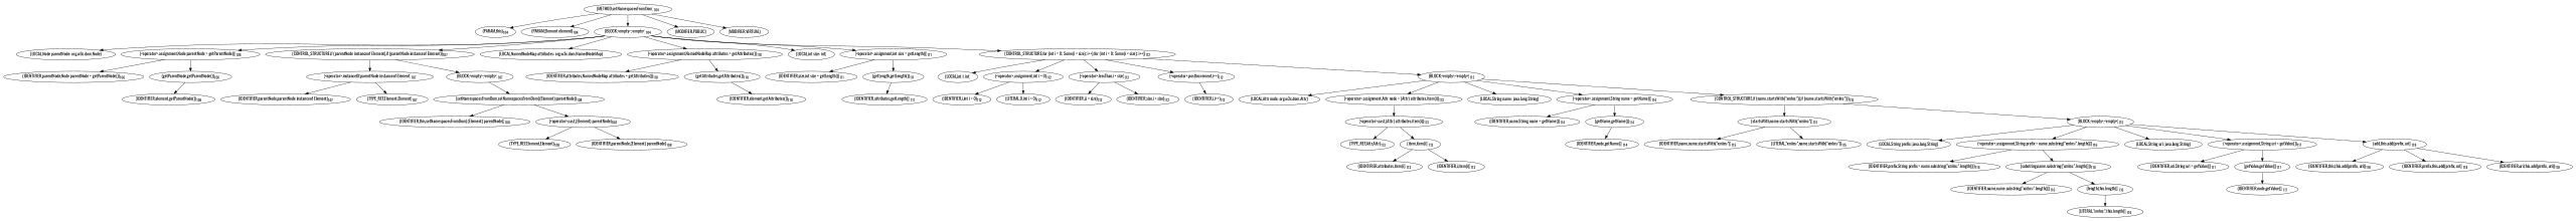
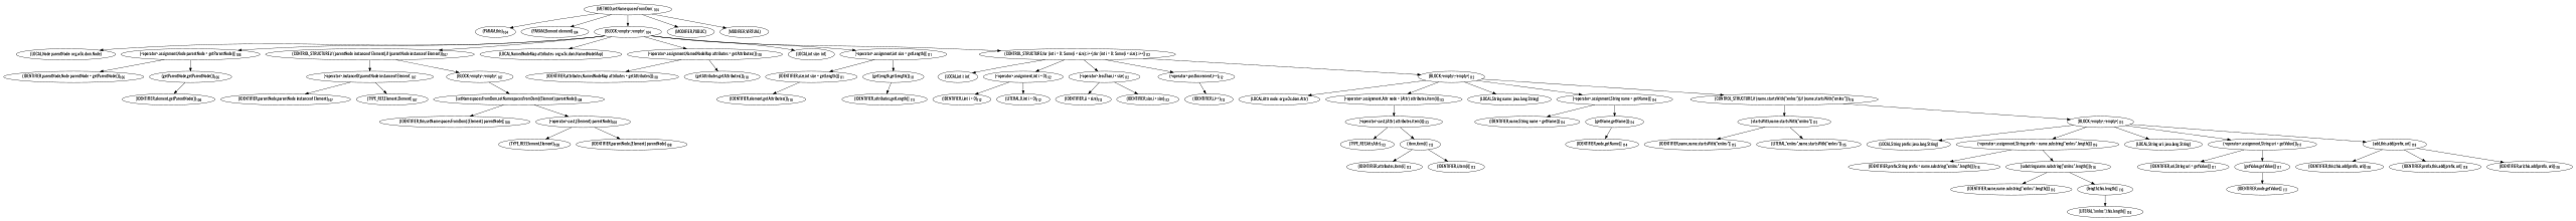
  digraph {
    fontname=Oswald
    node [fontname=Oswald]
    edge [fontname=Oswald]
    n1 [label=<(METHOD,setNamespacesFromDom)<SUB>104</SUB>>]
    n2 [label=<(PARAM,this)<SUB>104</SUB>>]
    n3 [label=<(PARAM,Element element)<SUB>104</SUB>>]
    n4 [label=<(BLOCK,&lt;empty&gt;,&lt;empty&gt;)<SUB>104</SUB>>]
    n5 [label=<(MODIFIER,PUBLIC)>]
    n6 [label=<(MODIFIER,VIRTUAL)>]
    n7 [label=<(LOCAL,Node parentNode: org.w3c.dom.Node)>]
    n8 [label=<(&lt;operator&gt;.assignment,Node parentNode = getParentNode())<SUB>106</SUB>>]
    n9 [label=<(CONTROL_STRUCTURE,if (parentNode instanceof Element),if (parentNode instanceof Element))<SUB>107</SUB>>]
    n10 [label=<(LOCAL,NamedNodeMap attributes: org.w3c.dom.NamedNodeMap)>]
    n11 [label=<(&lt;operator&gt;.assignment,NamedNodeMap attributes = getAttributes())<SUB>110</SUB>>]
    n12 [label=<(LOCAL,int size: int)>]
    n13 [label=<(&lt;operator&gt;.assignment,int size = getLength())<SUB>111</SUB>>]
    n14 [label=<(CONTROL_STRUCTURE,for (int i = 0; Some(i &lt; size); i++),for (int i = 0; Some(i &lt; size); i++))<SUB>112</SUB>>]
    n15 [label=<(IDENTIFIER,parentNode,Node parentNode = getParentNode())<SUB>106</SUB>>]
    n16 [label=<(getParentNode,getParentNode())<SUB>106</SUB>>]
    n17 [label=<(&lt;operator&gt;.instanceOf,parentNode instanceof Element)<SUB>107</SUB>>]
    n18 [label=<(BLOCK,&lt;empty&gt;,&lt;empty&gt;)<SUB>107</SUB>>]
    n19 [label=<(IDENTIFIER,attributes,NamedNodeMap attributes = getAttributes())<SUB>110</SUB>>]
    n20 [label=<(getAttributes,getAttributes())<SUB>110</SUB>>]
    n21 [label=<(IDENTIFIER,size,int size = getLength())<SUB>111</SUB>>]
    n22 [label=<(getLength,getLength())<SUB>111</SUB>>]
    n23 [label=<(LOCAL,int i: int)>]
    n24 [label=<(&lt;operator&gt;.assignment,int i = 0)<SUB>112</SUB>>]
    n25 [label=<(&lt;operator&gt;.lessThan,i &lt; size)<SUB>112</SUB>>]
    n26 [label=<(&lt;operator&gt;.postIncrement,i++)<SUB>112</SUB>>]
    n27 [label=<(BLOCK,&lt;empty&gt;,&lt;empty&gt;)<SUB>112</SUB>>]
    n28 [label=<(IDENTIFIER,element,getParentNode())<SUB>106</SUB>>]
    n29 [label=<(IDENTIFIER,parentNode,parentNode instanceof Element)<SUB>107</SUB>>]
    n30 [label=<(TYPE_REF,Element,Element)<SUB>107</SUB>>]
    n31 [label=<(setNamespacesFromDom,setNamespacesFromDom((Element) parentNode))<SUB>108</SUB>>]
    n32 [label=<(IDENTIFIER,this,setNamespacesFromDom((Element) parentNode))<SUB>108</SUB>>]
    n33 [label=<(&lt;operator&gt;.cast,(Element) parentNode)<SUB>108</SUB>>]
    n34 [label=<(TYPE_REF,Element,Element)<SUB>108</SUB>>]
    n35 [label=<(IDENTIFIER,parentNode,(Element) parentNode)<SUB>108</SUB>>]
    n36 [label=<(IDENTIFIER,element,getAttributes())<SUB>110</SUB>>]
    n37 [label=<(IDENTIFIER,attributes,getLength())<SUB>111</SUB>>]
    n38 [label=<(IDENTIFIER,i,int i = 0)<SUB>112</SUB>>]
    n39 [label=<(LITERAL,0,int i = 0)<SUB>112</SUB>>]
    n40 [label=<(IDENTIFIER,i,i &lt; size)<SUB>112</SUB>>]
    n41 [label=<(IDENTIFIER,size,i &lt; size)<SUB>112</SUB>>]
    n42 [label=<(IDENTIFIER,i,i++)<SUB>112</SUB>>]
    n43 [label=<(LOCAL,Attr node: org.w3c.dom.Attr)>]
    n44 [label=<(&lt;operator&gt;.assignment,Attr node = (Attr) attributes.item(i))<SUB>113</SUB>>]
    n45 [label=<(LOCAL,String name: java.lang.String)>]
    n46 [label=<(&lt;operator&gt;.assignment,String name = getName())<SUB>114</SUB>>]
    n47 [label=<(CONTROL_STRUCTURE,if (name.startsWith(&quot;xmlns:&quot;)),if (name.startsWith(&quot;xmlns:&quot;)))<SUB>115</SUB>>]
    n48 [label=<(&lt;operator&gt;.cast,(Attr) attributes.item(i))<SUB>113</SUB>>]
    n49 [label=<(IDENTIFIER,name,String name = getName())<SUB>114</SUB>>]
    n50 [label=<(getName,getName())<SUB>114</SUB>>]
    n51 [label=<(startsWith,name.startsWith(&quot;xmlns:&quot;))<SUB>115</SUB>>]
    n52 [label=<(BLOCK,&lt;empty&gt;,&lt;empty&gt;)<SUB>115</SUB>>]
    n53 [label=<(TYPE_REF,Attr,Attr)<SUB>113</SUB>>]
    n54 [label=<(item,item(i))<SUB>113</SUB>>]
    n55 [label=<(IDENTIFIER,attributes,item(i))<SUB>113</SUB>>]
    n56 [label=<(IDENTIFIER,i,item(i))<SUB>113</SUB>>]
    n57 [label=<(IDENTIFIER,node,getName())<SUB>114</SUB>>]
    n58 [label=<(IDENTIFIER,name,name.startsWith(&quot;xmlns:&quot;))<SUB>115</SUB>>]
    n59 [label=<(LITERAL,&quot;xmlns:&quot;,name.startsWith(&quot;xmlns:&quot;))<SUB>115</SUB>>]
    n60 [label=<(LOCAL,String prefix: java.lang.String)>]
    n61 [label=<(&lt;operator&gt;.assignment,String prefix = name.substring(&quot;xmlns:&quot;.length()))<SUB>116</SUB>>]
    n62 [label=<(LOCAL,String uri: java.lang.String)>]
    n63 [label=<(&lt;operator&gt;.assignment,String uri = getValue())<SUB>117</SUB>>]
    n64 [label=<(add,this.add(prefix, uri))<SUB>118</SUB>>]
    n65 [label=<(IDENTIFIER,prefix,String prefix = name.substring(&quot;xmlns:&quot;.length()))<SUB>116</SUB>>]
    n66 [label=<(substring,name.substring(&quot;xmlns:&quot;.length()))<SUB>116</SUB>>]
    n67 [label=<(IDENTIFIER,uri,String uri = getValue())<SUB>117</SUB>>]
    n68 [label=<(getValue,getValue())<SUB>117</SUB>>]
    n69 [label=<(IDENTIFIER,this,this.add(prefix, uri))<SUB>118</SUB>>]
    n70 [label=<(IDENTIFIER,prefix,this.add(prefix, uri))<SUB>118</SUB>>]
    n71 [label=<(IDENTIFIER,uri,this.add(prefix, uri))<SUB>118</SUB>>]
    n72 [label=<(IDENTIFIER,name,name.substring(&quot;xmlns:&quot;.length()))<SUB>116</SUB>>]
    n73 [label=<(length,this.length())<SUB>116</SUB>>]
    n74 [label=<(LITERAL,&quot;xmlns:&quot;,this.length())<SUB>116</SUB>>]
    n75 [label=<(IDENTIFIER,node,getValue())<SUB>117</SUB>>]
    n1 -> n2
    n1 -> n3
    n1 -> n4
    n1 -> n5
    n1 -> n6
    n4 -> n7
    n4 -> n8
    n4 -> n9
    n4 -> n10
    n4 -> n11
    n4 -> n12
    n4 -> n13
    n4 -> n14
    n8 -> n15
    n8 -> n16
    n9 -> n17
    n9 -> n18
    n11 -> n19
    n11 -> n20
    n13 -> n21
    n13 -> n22
    n14 -> n23
    n14 -> n24
    n14 -> n25
    n14 -> n26
    n14 -> n27
    n16 -> n28
    n17 -> n29
    n17 -> n30
    n18 -> n31
-   n20 -> n36
+   n21 -> n36
    n22 -> n37
    n24 -> n38
    n24 -> n39
    n25 -> n40
    n25 -> n41
    n26 -> n42
    n27 -> n43
    n27 -> n44
    n27 -> n45
    n27 -> n46
    n27 -> n47
    n31 -> n32
    n31 -> n33
    n33 -> n34
    n33 -> n35
    n44 -> n48
    n46 -> n49
    n46 -> n50
    n47 -> n51
    n47 -> n52
    n48 -> n53
    n48 -> n54
    n50 -> n57
    n51 -> n58
    n51 -> n59
    n52 -> n60
    n52 -> n61
    n52 -> n62
    n52 -> n63
    n52 -> n64
    n54 -> n55
    n54 -> n56
    n61 -> n65
    n61 -> n66
    n63 -> n67
    n63 -> n68
    n64 -> n69
    n64 -> n70
    n64 -> n71
    n66 -> n72
    n66 -> n73
    n68 -> n75
    n73 -> n74
  }
